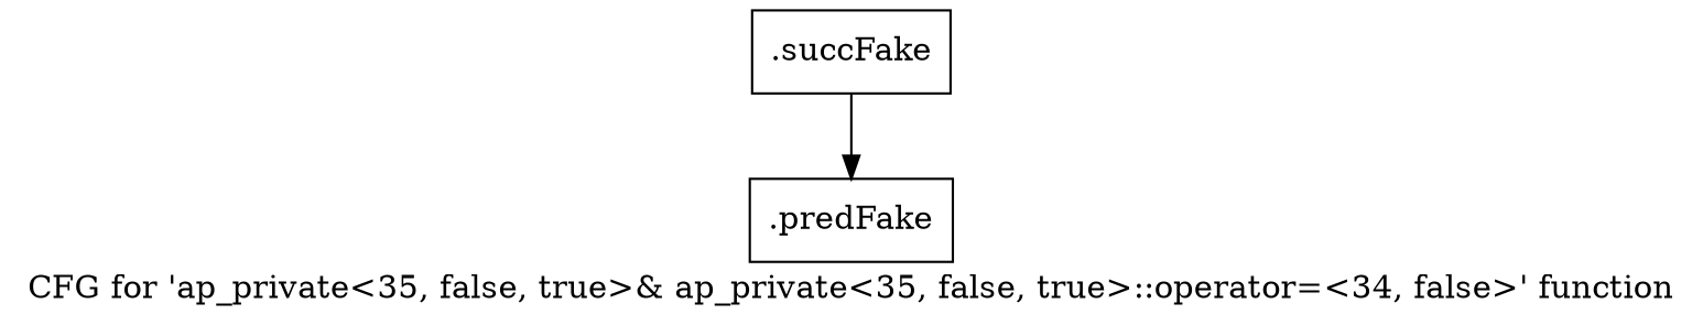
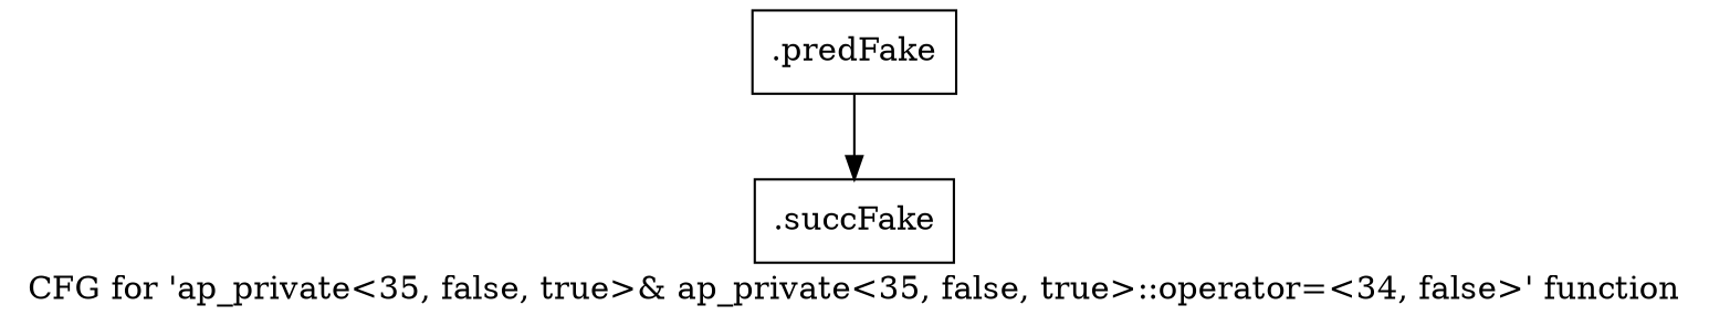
  digraph {
    label="CFG for 'ap_private\<35, false, true\>& ap_private\<35, false, true\>::operator=\<34, false\>' function"
    node [shape=record]
    n1 [label="{.predFake}"]
    n2 [filename="/mnt/xilinx/Vitis_HLS/2021.2/include/etc/ap_private.h" label="{.succFake}" linenumber=1486]
-   n2 -> n1 [execusionnum=720 filename="/mnt/xilinx/Vitis_HLS/2021.2/include/etc/ap_private.h"]
+   n1 -> n2 [execusionnum=720 filename="/mnt/xilinx/Vitis_HLS/2021.2/include/etc/ap_private.h"]
  }
